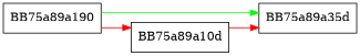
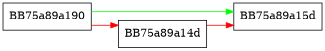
  digraph {
    rankdir=LR
    splines=ortho
    node [shape=box]
    edge [color=red]
    n1 [label=BB75a89a190]
-   BB75a89a15d [label=BB75a89a35d]
-   BB75a89a14d [label=BB75a89a10d]
+   BB75a89a15d
+   BB75a89a14d
    n1 -> BB75a89a15d [color=green]
    n1 -> BB75a89a14d
    BB75a89a14d -> BB75a89a15d
  }
